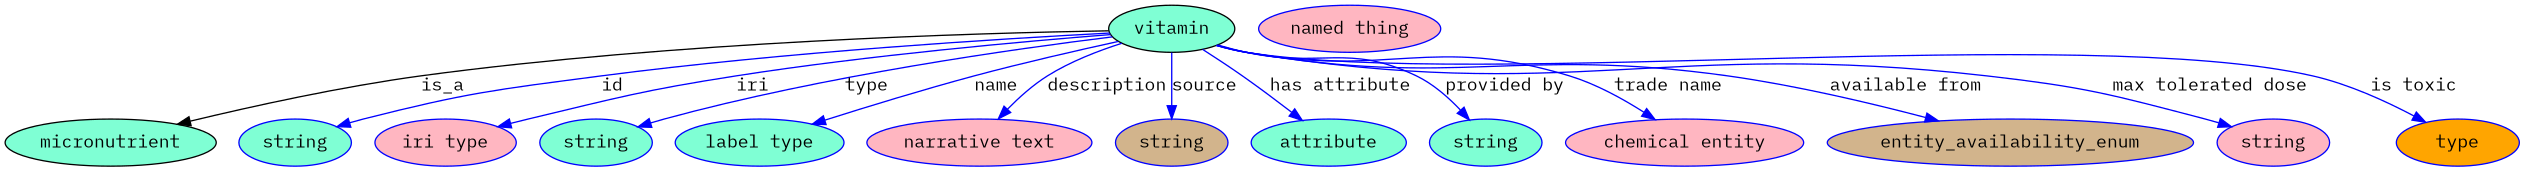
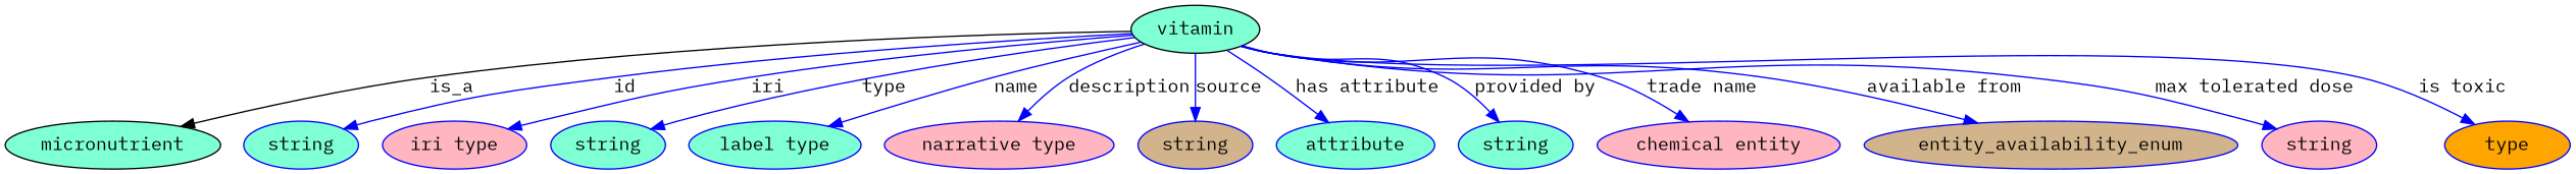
  digraph {
    fontname="IBM Plex Mono"
    node [fillcolor=aquamarine fontname="IBM Plex Mono" style=filled color=blue]
    edge [fontname="IBM Plex Mono" color=blue style=solid]
    n1 [height=0.5 label=vitamin width=1.2818 color=""]
    micronutrient [height=0.5 width=2.0943 color=""]
    n3 [height=0.5 label=string width=1.0652]
    n4 [fillcolor=lightpink height=0.5 label="iri type" width=1.2277]
    n5 [height=0.5 label=string width=1.0652]
    n6 [height=0.5 label="label type" width=1.5707]
-   n7 [fillcolor=lightpink height=0.5 label="narrative text" width=2.0943]
+   n7 [fillcolor=lightpink height=0.5 label="narrative type" width=2.0943]
    n8 [fillcolor=tan height=0.5 label=string width=1.0652]
    n9 [height=0.5 label=attribute width=1.4443]
    n10 [height=0.5 label=string width=1.0652]
    n11 [fillcolor=lightpink height=0.5 label="chemical entity" width=2.2748]
    n12 [fillcolor=tan height=0.5 label=entity_availability_enum width=3.2858]
    n13 [fillcolor=lightpink height=0.5 label=string width=1.0652]
    n14 [fillcolor=orange height=0.5 label=type width=1.2999]
-   n15 [fillcolor=lightpink height=0.5 label="named thing" width=1.9318]
    n1 -> micronutrient [label=is_a color="" style=""]
    n1 -> n3 [label=id]
    n1 -> n4 [label=iri]
    n1 -> n5 [label=type]
    n1 -> n6 [label=name]
    n1 -> n7 [label=description]
    n1 -> n8 [label=source]
    n1 -> n9 [label="has attribute"]
    n1 -> n10 [label="provided by"]
    n1 -> n11 [label="trade name"]
    n1 -> n12 [label="available from"]
    n1 -> n13 [label="max tolerated dose"]
    n1 -> n14 [label="is toxic"]
  }
